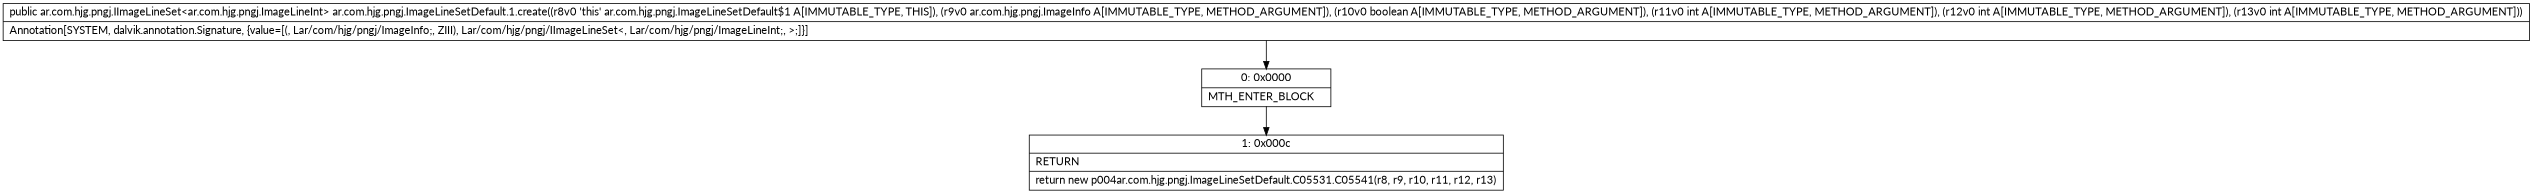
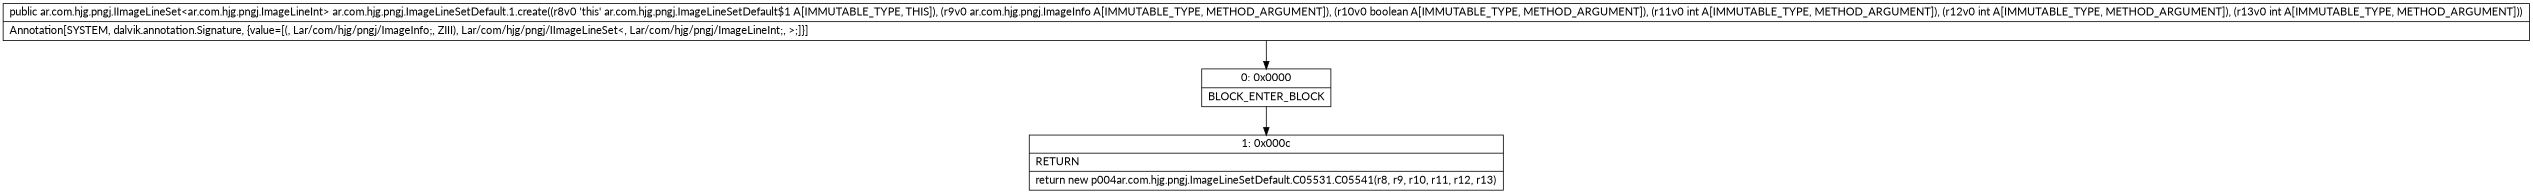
  digraph {
    fontname=Lato
    node [shape=record fontname=Lato]
    edge [fontname=Lato]
-   n1 [label="{0\:\ 0x0000|MTH_ENTER_BLOCK\l}"]
+   n1 [label="{0\:\ 0x0000|BLOCK_ENTER_BLOCK\l}"]
    n2 [label="{1\:\ 0x000c|RETURN\l|return new p004ar.com.hjg.pngj.ImageLineSetDefault.C05531.C05541(r8, r9, r10, r11, r12, r13)\l}"]
    n3 [label="{public ar.com.hjg.pngj.IImageLineSet\<ar.com.hjg.pngj.ImageLineInt\> ar.com.hjg.pngj.ImageLineSetDefault.1.create((r8v0 'this' ar.com.hjg.pngj.ImageLineSetDefault$1 A[IMMUTABLE_TYPE, THIS]), (r9v0 ar.com.hjg.pngj.ImageInfo A[IMMUTABLE_TYPE, METHOD_ARGUMENT]), (r10v0 boolean A[IMMUTABLE_TYPE, METHOD_ARGUMENT]), (r11v0 int A[IMMUTABLE_TYPE, METHOD_ARGUMENT]), (r12v0 int A[IMMUTABLE_TYPE, METHOD_ARGUMENT]), (r13v0 int A[IMMUTABLE_TYPE, METHOD_ARGUMENT]))  | Annotation[SYSTEM, dalvik.annotation.Signature, \{value=[(, Lar\/com\/hjg\/pngj\/ImageInfo;, ZIII), Lar\/com\/hjg\/pngj\/IImageLineSet\<, Lar\/com\/hjg\/pngj\/ImageLineInt;, \>;]\}]\l}"]
    n1 -> n2
    n3 -> n1
  }
